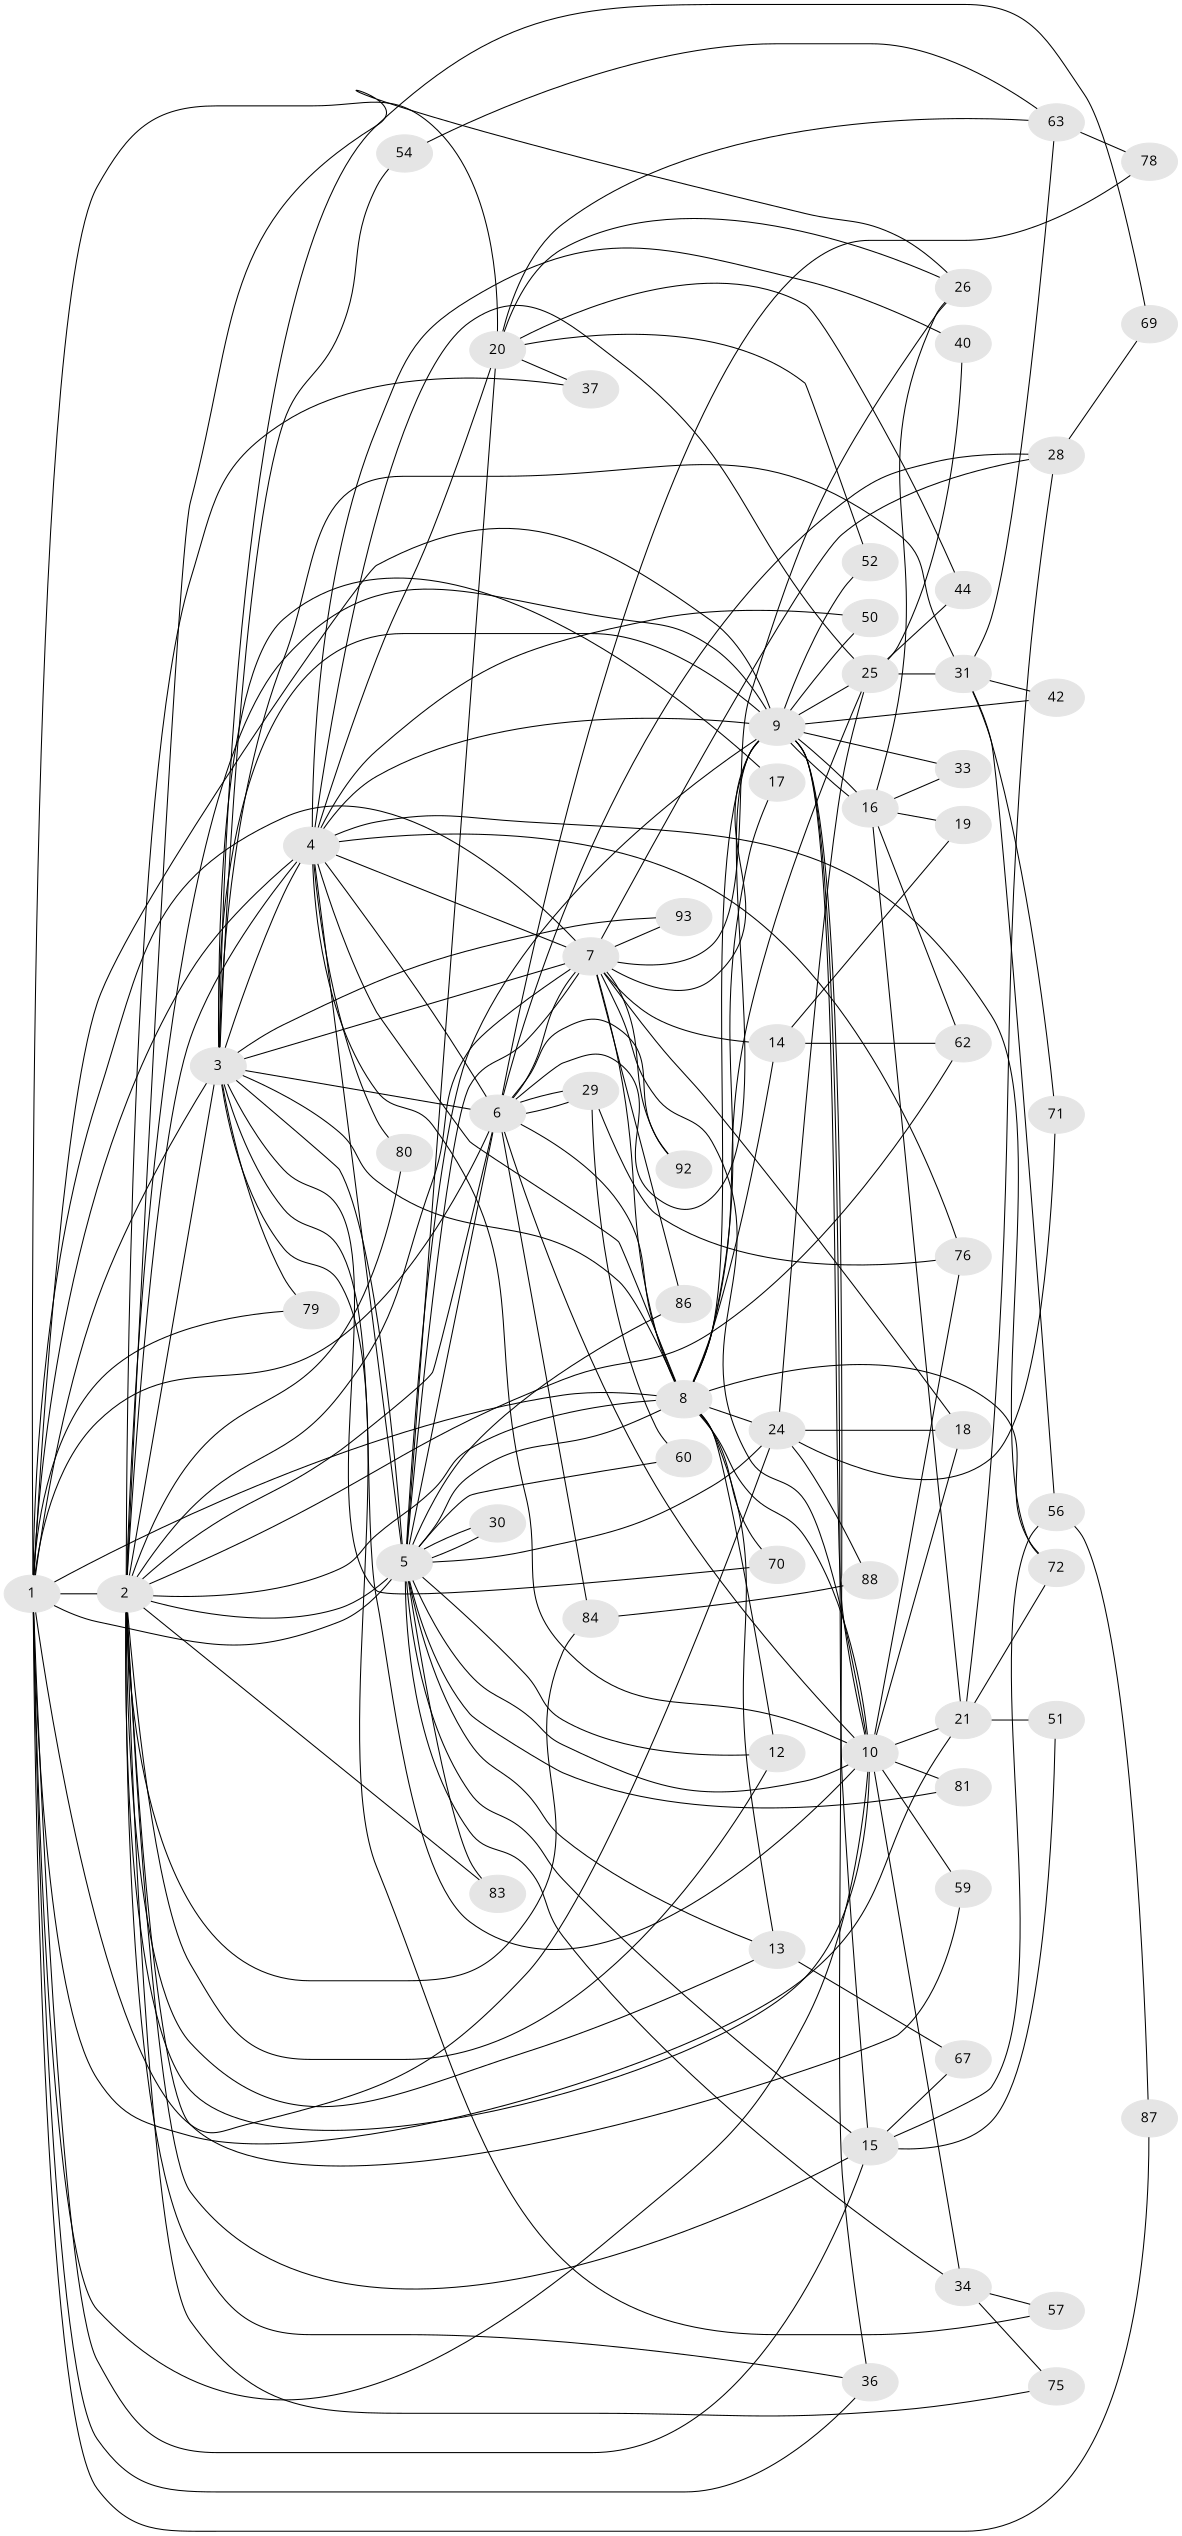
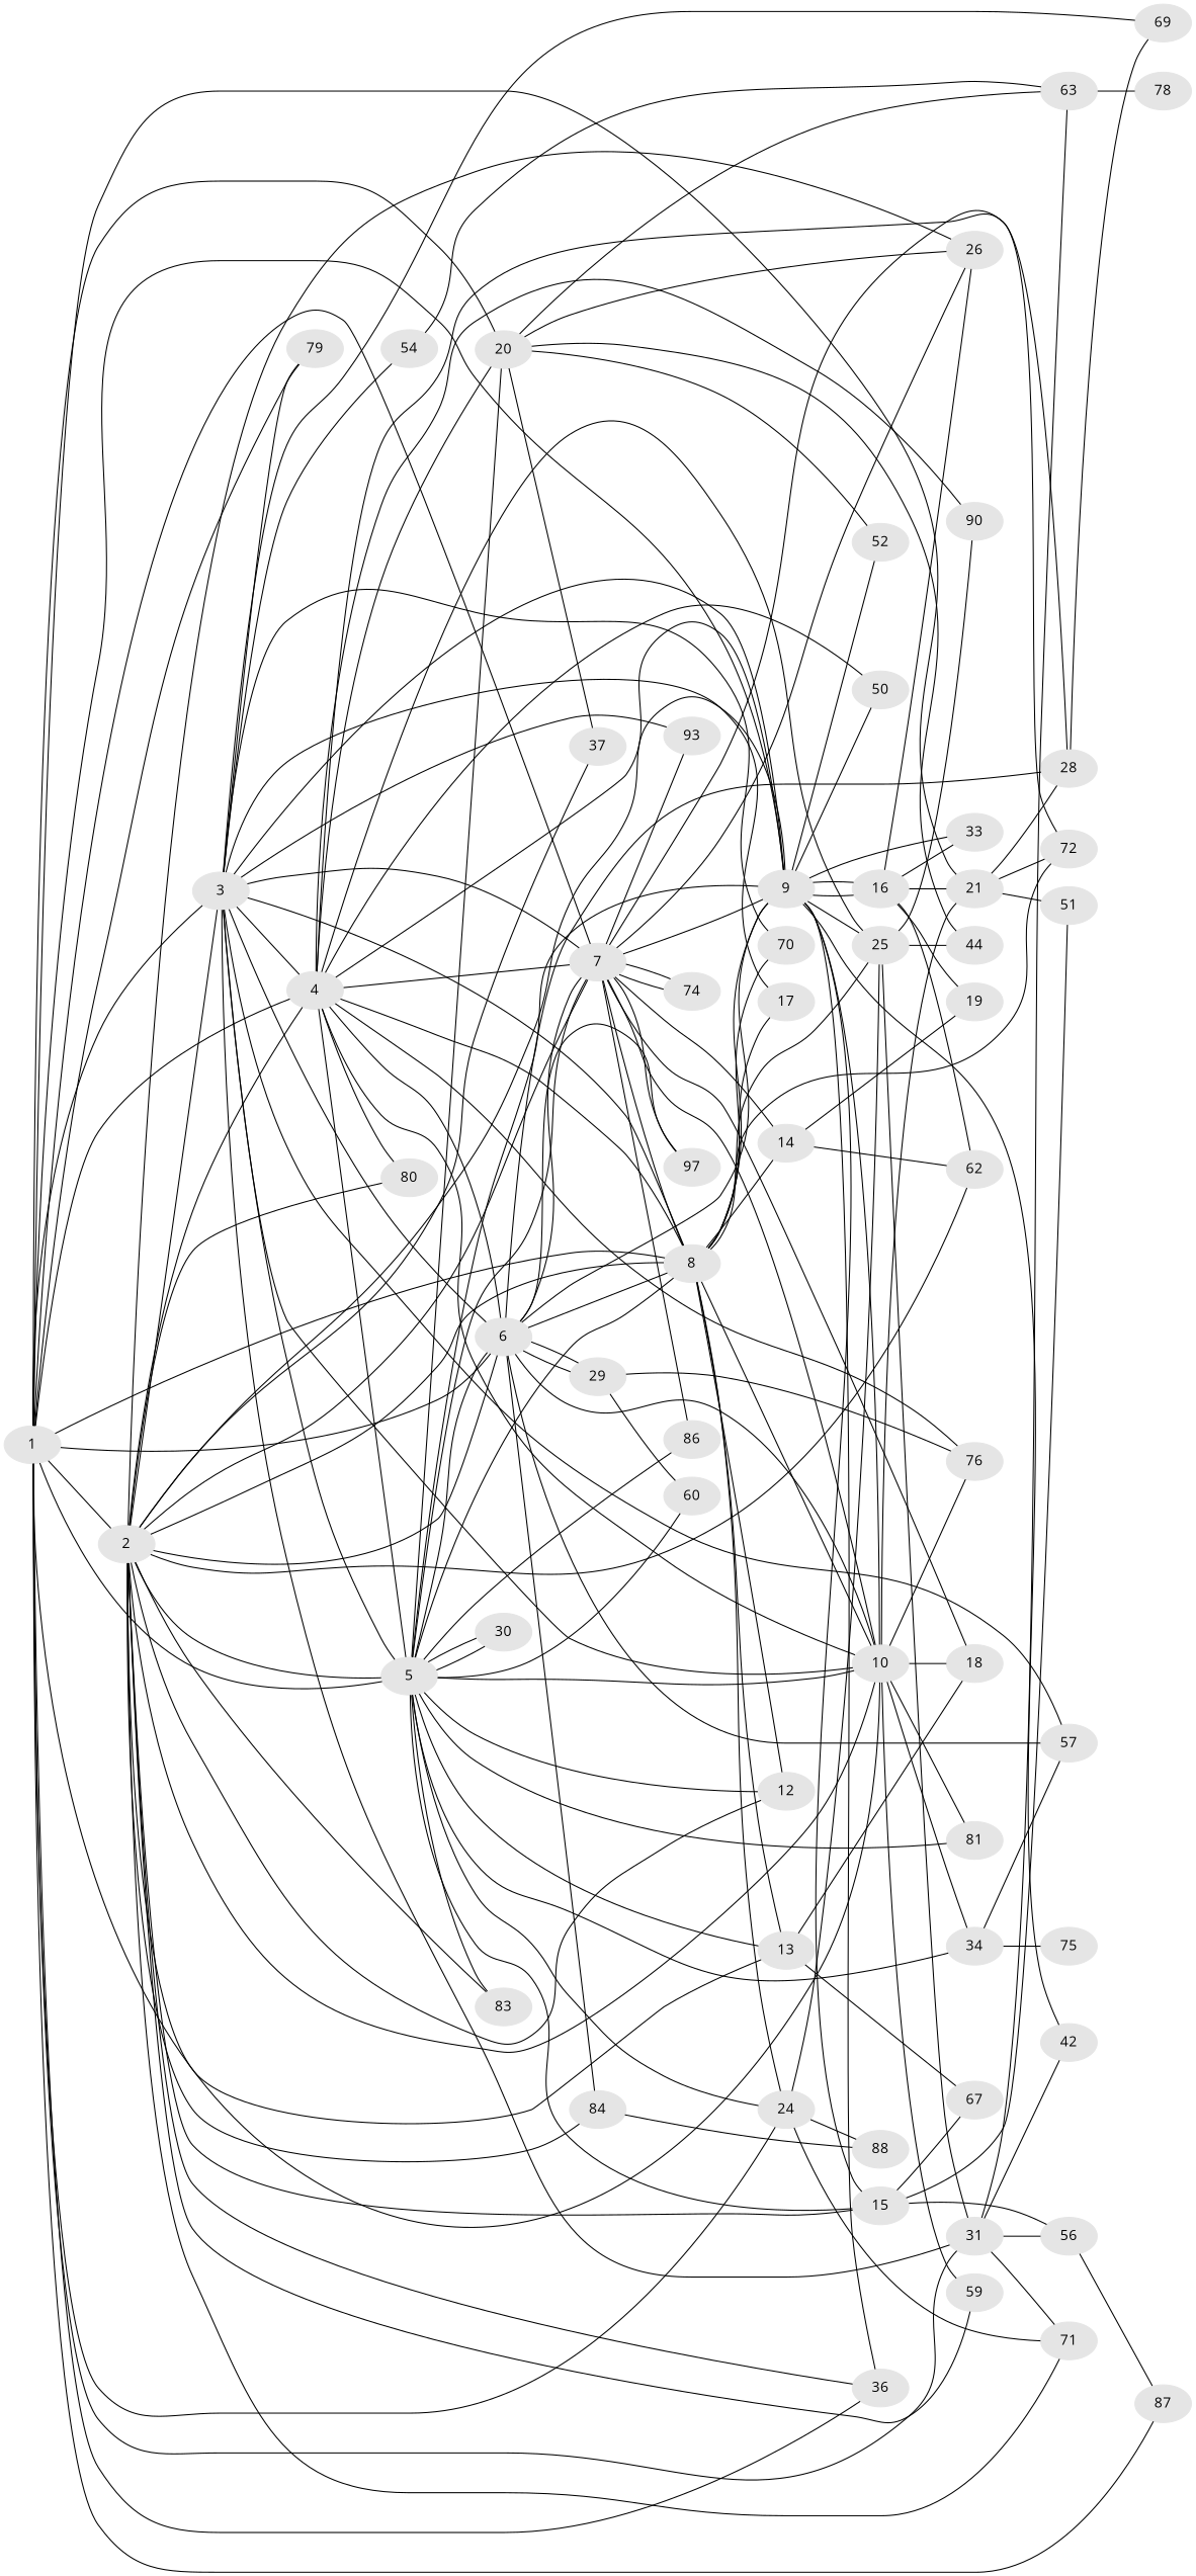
  graph {
    fontname="Open Sans"
    rankdir=LR
    node [color=gray90 fontname="Open Sans" style=filled]
    edge [fontname="Open Sans"]
    1 [super="+38"]
    2 [super="+11"]
    3 [super="+77"]
    4 [super="+48"]
    5 [super="+41"]
    6 [super="+64"]
    7 [super="+52"]
    8 [super="+68"]
    9 [super="+22"]
    10 [super="+40"]
    20 [super="+35"]
    21 [super="+47"]
    24 [super="+39"]
    31 [super="+85"]
    36 [super="+45"]
    79
    87
    12 [super="+66"]
    13 [super="+43"]
    15 [super="+23"]
    26 [super="+49"]
    37
    59
    62 [super="+89"]
    75
    80
    83
    84
    17
    54
    57
    69
    70
    93
    25 [super="+27"]
    50
    72 [super="+73"]
    76 [super="+91"]
-   90 [label=40]
+   90
    30
    34 [super="+46"]
    60
    81
    86
    28 [super="+82"]
    29
    78
-   92
+   92 [label=97]
    14
    18 [super="+55"]
+   74
    16 [super="+53"]
    n53 [label=52]
    33
    42
    44
    63 [super="+65"]
    51 [super="+58"]
    71
    88
    56
    67
    19
    1 -- 2 [weight=2]
    1 -- 3
    1 -- 4
    1 -- 5 [weight=2]
    1 -- 6
    1 -- 7
    1 -- 8
    1 -- 9 [weight=2]
    1 -- 10 [weight=2]
    1 -- 20
    1 -- 21
    1 -- 24
-   1 -- 15
+   1 -- 31
    1 -- 36
    1 -- 79
    1 -- 87
    2 -- 3
    2 -- 4
    2 -- 5
    2 -- 6
    2 -- 7
    2 -- 8
    2 -- 9
    2 -- 10
    2 -- 36
    2 -- 12
    2 -- 13
    2 -- 15
    2 -- 26 [weight=2]
    2 -- 37
    2 -- 59
    2 -- 62
-   2 -- 75
+   2 -- 71
    2 -- 80
    2 -- 83
    2 -- 84
    3 -- 4
    3 -- 5 [weight=2]
    3 -- 6 [weight=2]
    3 -- 7 [weight=2]
    3 -- 8 [weight=2]
    3 -- 9
    3 -- 10
    3 -- 31
    3 -- 79
    3 -- 17
    3 -- 54
    3 -- 57
    3 -- 69
    3 -- 70
    3 -- 93
    4 -- 5
    4 -- 6
    4 -- 7
    4 -- 8
    4 -- 9
    4 -- 10
    4 -- 20
    4 -- 80
    4 -- 25
    4 -- 50
    4 -- 72
    4 -- 76
    4 -- 90
    5 -- 6
    5 -- 7
    5 -- 8
    5 -- 9
    5 -- 10
    5 -- 20
    5 -- 24
    5 -- 12
    5 -- 13
    5 -- 15
    5 -- 83
    5 -- 30
    5 -- 30
    5 -- 34 [weight=2]
    5 -- 60
    5 -- 81
    5 -- 86
    6 -- 7
    6 -- 8
    6 -- 9
    6 -- 10
    6 -- 84
    6 -- 28
    6 -- 29
    6 -- 29
-   6 -- 78
+   6 -- 57
    6 -- 92
    7 -- 8
    7 -- 9
    7 -- 10
    7 -- 26
    7 -- 93
    7 -- 86
    7 -- 28
    7 -- 92
    7 -- 14
    7 -- 18
+   7 -- 74
+   7 -- 74
    8 -- 9
    8 -- 10
    8 -- 24
    8 -- 12
    8 -- 13
    8 -- 17
    8 -- 70
    8 -- 25
    8 -- 72
    8 -- 14
    9 -- 10
    9 -- 36
    9 -- 15
    9 -- 25
    9 -- 50
    9 -- 16
    9 -- 16
    9 -- n53
    9 -- 33
    9 -- 42
    10 -- 21
    10 -- 59
    10 -- 76
    10 -- 34
    10 -- 81
    10 -- 18
    20 -- 26
    20 -- 37
    20 -- n53
    20 -- 44
    20 -- 63
    21 -- 72
    21 -- 28
    21 -- 51 [weight=2]
    24 -- 25
    24 -- 71
    24 -- 88
    31 -- 42
    31 -- 63
    31 -- 71
    31 -- 56
-   24 -- 18
+   13 -- 18
    13 -- 67
    15 -- 51
    15 -- 56
    15 -- 67
    84 -- 88
    54 -- 63
    25 -- 31
    25 -- 90
    25 -- 44
    34 -- 75
    34 -- 57
    28 -- 69
    29 -- 76
    29 -- 60
    14 -- 62
    14 -- 19
    16 -- 21
    16 -- 26
    16 -- 62
    16 -- 33
    16 -- 19
    63 -- 78
    56 -- 87
  }
